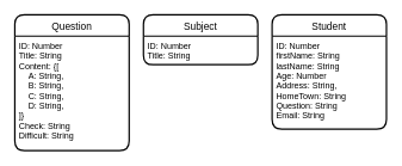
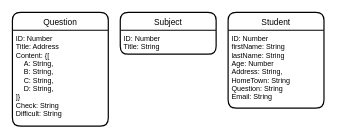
  <mxCell id="0" />
  <mxCell id="1" parent="0" />
  <mxCell id="2" value="Question" style="swimlane;childLayout=stackLayout;horizontal=1;startSize=30;horizontalStack=0;rounded=1;fontSize=14;fontStyle=0;strokeWidth=2;resizeParent=0;resizeLast=1;shadow=0;dashed=0;align=center;" parent="1" vertex="1"><mxGeometry x="20" y="20" width="160" height="190" as="geometry" /></mxCell>
- <mxCell id="3" value="ID: Number&#10;Title: String    &#10;Content: {[&#10;    A: String,&#10;    B: String,&#10;    C: String,&#10;    D: String,   &#10;]}&#10;Check: String&#10;Difficult: String" style="align=left;strokeColor=none;fillColor=none;spacingLeft=4;fontSize=12;verticalAlign=top;resizable=0;rotatable=0;part=1;" parent="2" vertex="1"><mxGeometry y="30" width="160" height="160" as="geometry" /></mxCell>
+ <mxCell id="3" value="ID: Number&#10;Title: Address    &#10;Content: {[&#10;    A: String,&#10;    B: String,&#10;    C: String,&#10;    D: String,   &#10;]}&#10;Check: String&#10;Difficult: String" style="align=left;strokeColor=none;fillColor=none;spacingLeft=4;fontSize=12;verticalAlign=top;resizable=0;rotatable=0;part=1;" parent="2" vertex="1"><mxGeometry y="30" width="160" height="160" as="geometry" /></mxCell>
  <mxCell id="4" value="Student" style="swimlane;childLayout=stackLayout;horizontal=1;startSize=30;horizontalStack=0;rounded=1;fontSize=14;fontStyle=0;strokeWidth=2;resizeParent=0;resizeLast=1;shadow=0;dashed=0;align=center;" parent="1" vertex="1"><mxGeometry x="380" y="20" width="160" height="160" as="geometry" /></mxCell>
  <mxCell id="5" value="ID: Number&#10;firstName: String&#10;lastName: String&#10;Age: Number&#10;Address: String,&#10;HomeTown: String&#10;Question: String&#10;Email: String&#10;" style="align=left;strokeColor=none;fillColor=none;spacingLeft=4;fontSize=12;verticalAlign=top;resizable=0;rotatable=0;part=1;" parent="4" vertex="1"><mxGeometry y="30" width="160" height="130" as="geometry" /></mxCell>
  <mxCell id="6" value="Subject" style="swimlane;childLayout=stackLayout;horizontal=1;startSize=30;horizontalStack=0;rounded=1;fontSize=14;fontStyle=0;strokeWidth=2;resizeParent=0;resizeLast=1;shadow=0;dashed=0;align=center;" parent="1" vertex="1"><mxGeometry x="200" y="20" width="160" height="70" as="geometry" /></mxCell>
  <mxCell id="7" value="ID: Number&#10;Title: String" style="align=left;strokeColor=none;fillColor=none;spacingLeft=4;fontSize=12;verticalAlign=top;resizable=0;rotatable=0;part=1;" parent="6" vertex="1"><mxGeometry y="30" width="160" height="40" as="geometry" /></mxCell>
